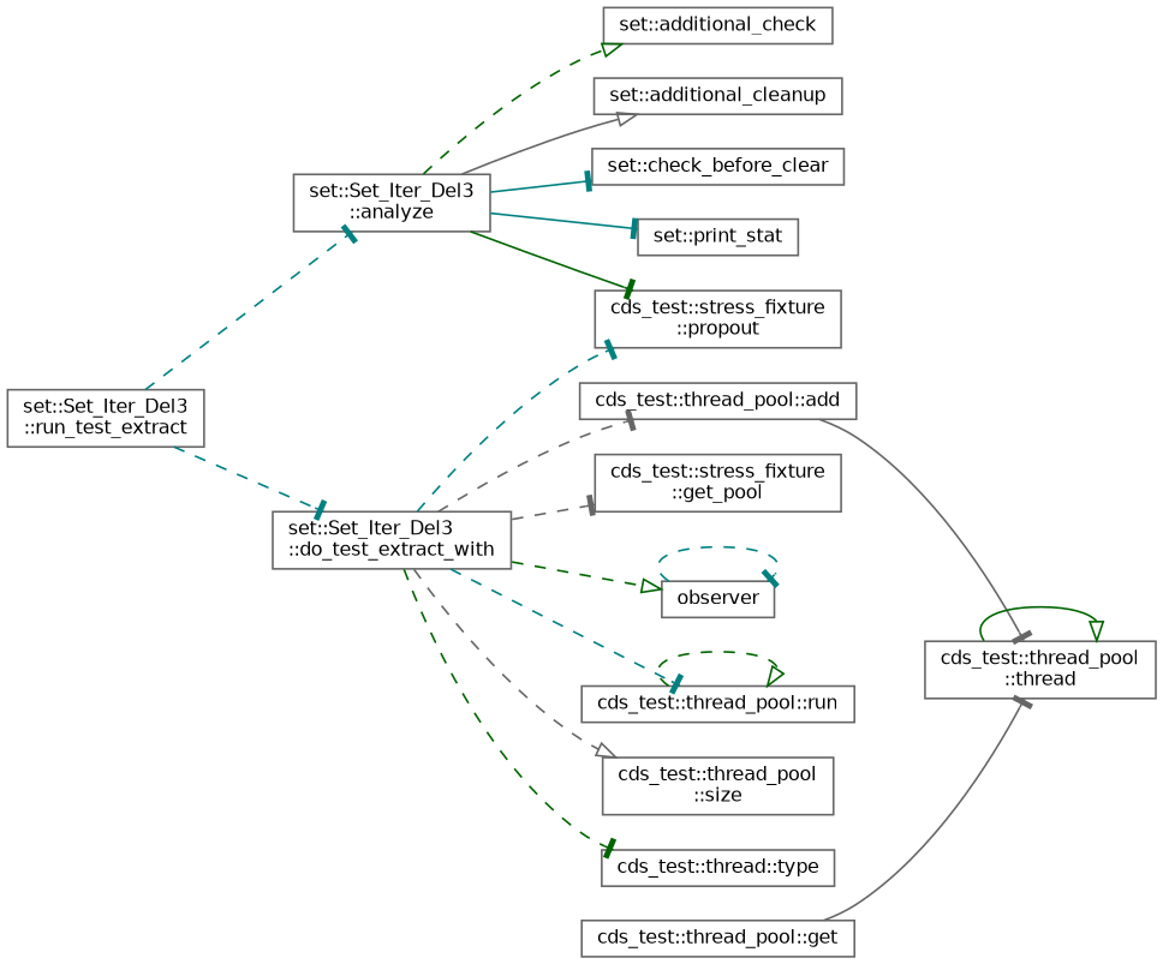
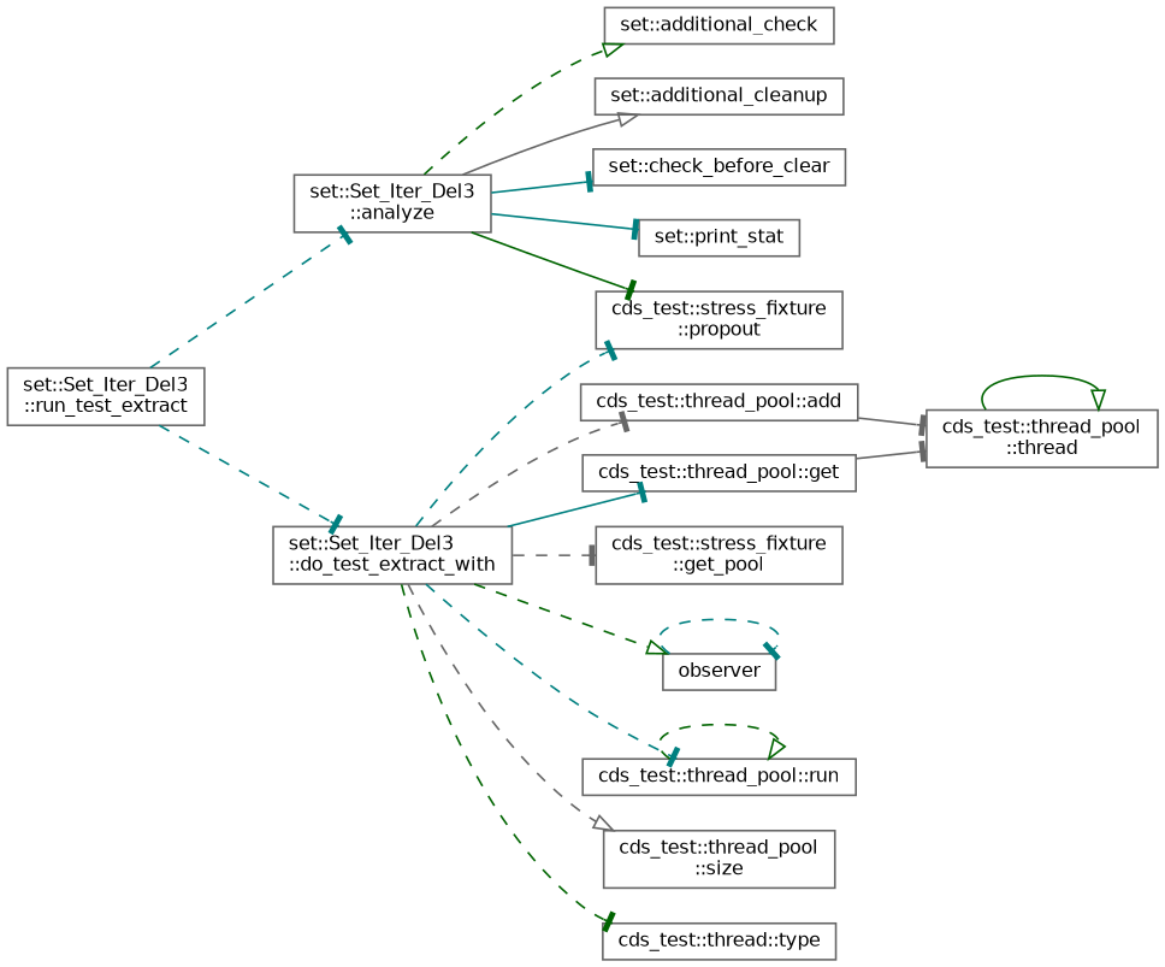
  digraph {
    rankdir=LR
    node [color=grey40 fillcolor=white fontname=Helvetica fontsize=10 shape=box style=filled]
    edge [arrowhead=tee color=teal fontname=Helvetica fontsize=10 labelfontname=Helvetica labelfontsize=10 style=dashed]
    n1 [height=0.2 label="set::Set_Iter_Del3\l::run_test_extract" width=0.4]
    n2 [height=0.2 label="set::Set_Iter_Del3\l::analyze" width=0.4]
    n3 [height=0.2 label="set::Set_Iter_Del3\l::do_test_extract_with" width=0.4]
    n4 [height=0.2 label="set::additional_check" width=0.4]
    n5 [height=0.2 label="set::additional_cleanup" width=0.4]
    n6 [height=0.2 label="set::check_before_clear" width=0.4]
    n7 [height=0.2 label="set::print_stat" width=0.4]
    n8 [height=0.2 label="cds_test::stress_fixture\l::propout" width=0.4]
    n9 [height=0.2 label="cds_test::thread_pool::add" width=0.4]
    n10 [height=0.2 label="cds_test::thread_pool::get" width=0.4]
    n11 [height=0.2 label="cds_test::stress_fixture\l::get_pool" width=0.4]
    n12 [height=0.2 label=observer width=0.4]
    n13 [height=0.2 label="cds_test::thread_pool::run" width=0.4]
    n14 [height=0.2 label="cds_test::thread_pool\l::size" width=0.4]
    n15 [height=0.2 label="cds_test::thread::type" width=0.4]
    n16 [height=0.2 label="cds_test::thread_pool\l::thread" width=0.4]
    n1 -> n2
    n1 -> n3
    n2 -> n4 [arrowhead=onormal color=darkgreen]
    n2 -> n5 [arrowhead=onormal color=gray40 style=solid]
    n2 -> n6 [style=solid]
    n2 -> n7 [style=solid]
    n2 -> n8 [color=darkgreen style=solid]
    n3 -> n8
    n3 -> n9 [color=gray40]
+   n3 -> n10 [style=solid]
    n3 -> n11 [color=gray40]
    n3 -> n12 [arrowhead=onormal color=darkgreen]
    n3 -> n13
    n3 -> n14 [arrowhead=onormal color=gray40]
    n3 -> n15 [color=darkgreen]
    n9 -> n16 [color=gray40 style=solid]
    n10 -> n16 [color=gray40 style=solid]
    n12 -> n12
    n13 -> n13 [arrowhead=onormal color=darkgreen]
    n16 -> n16 [arrowhead=onormal color=darkgreen style=solid]
  }
